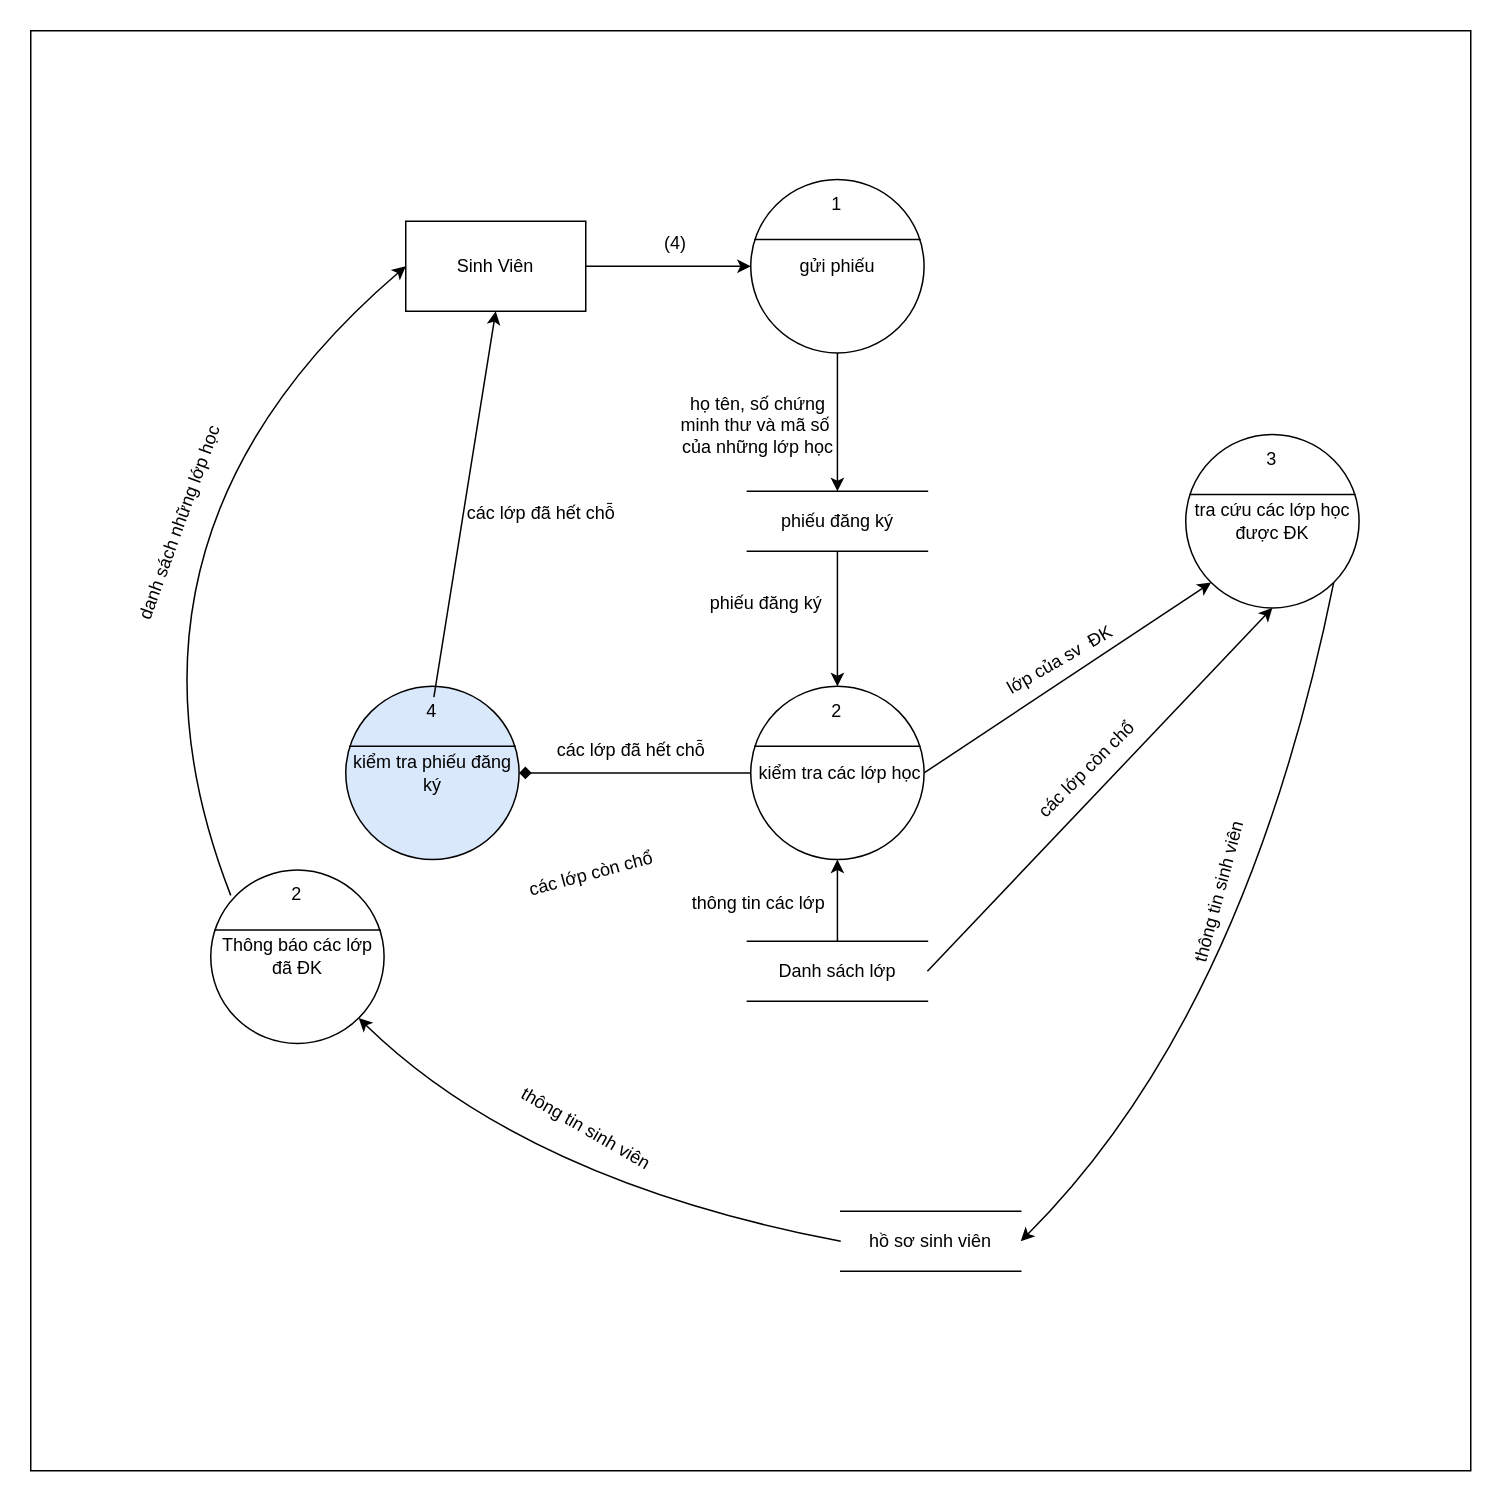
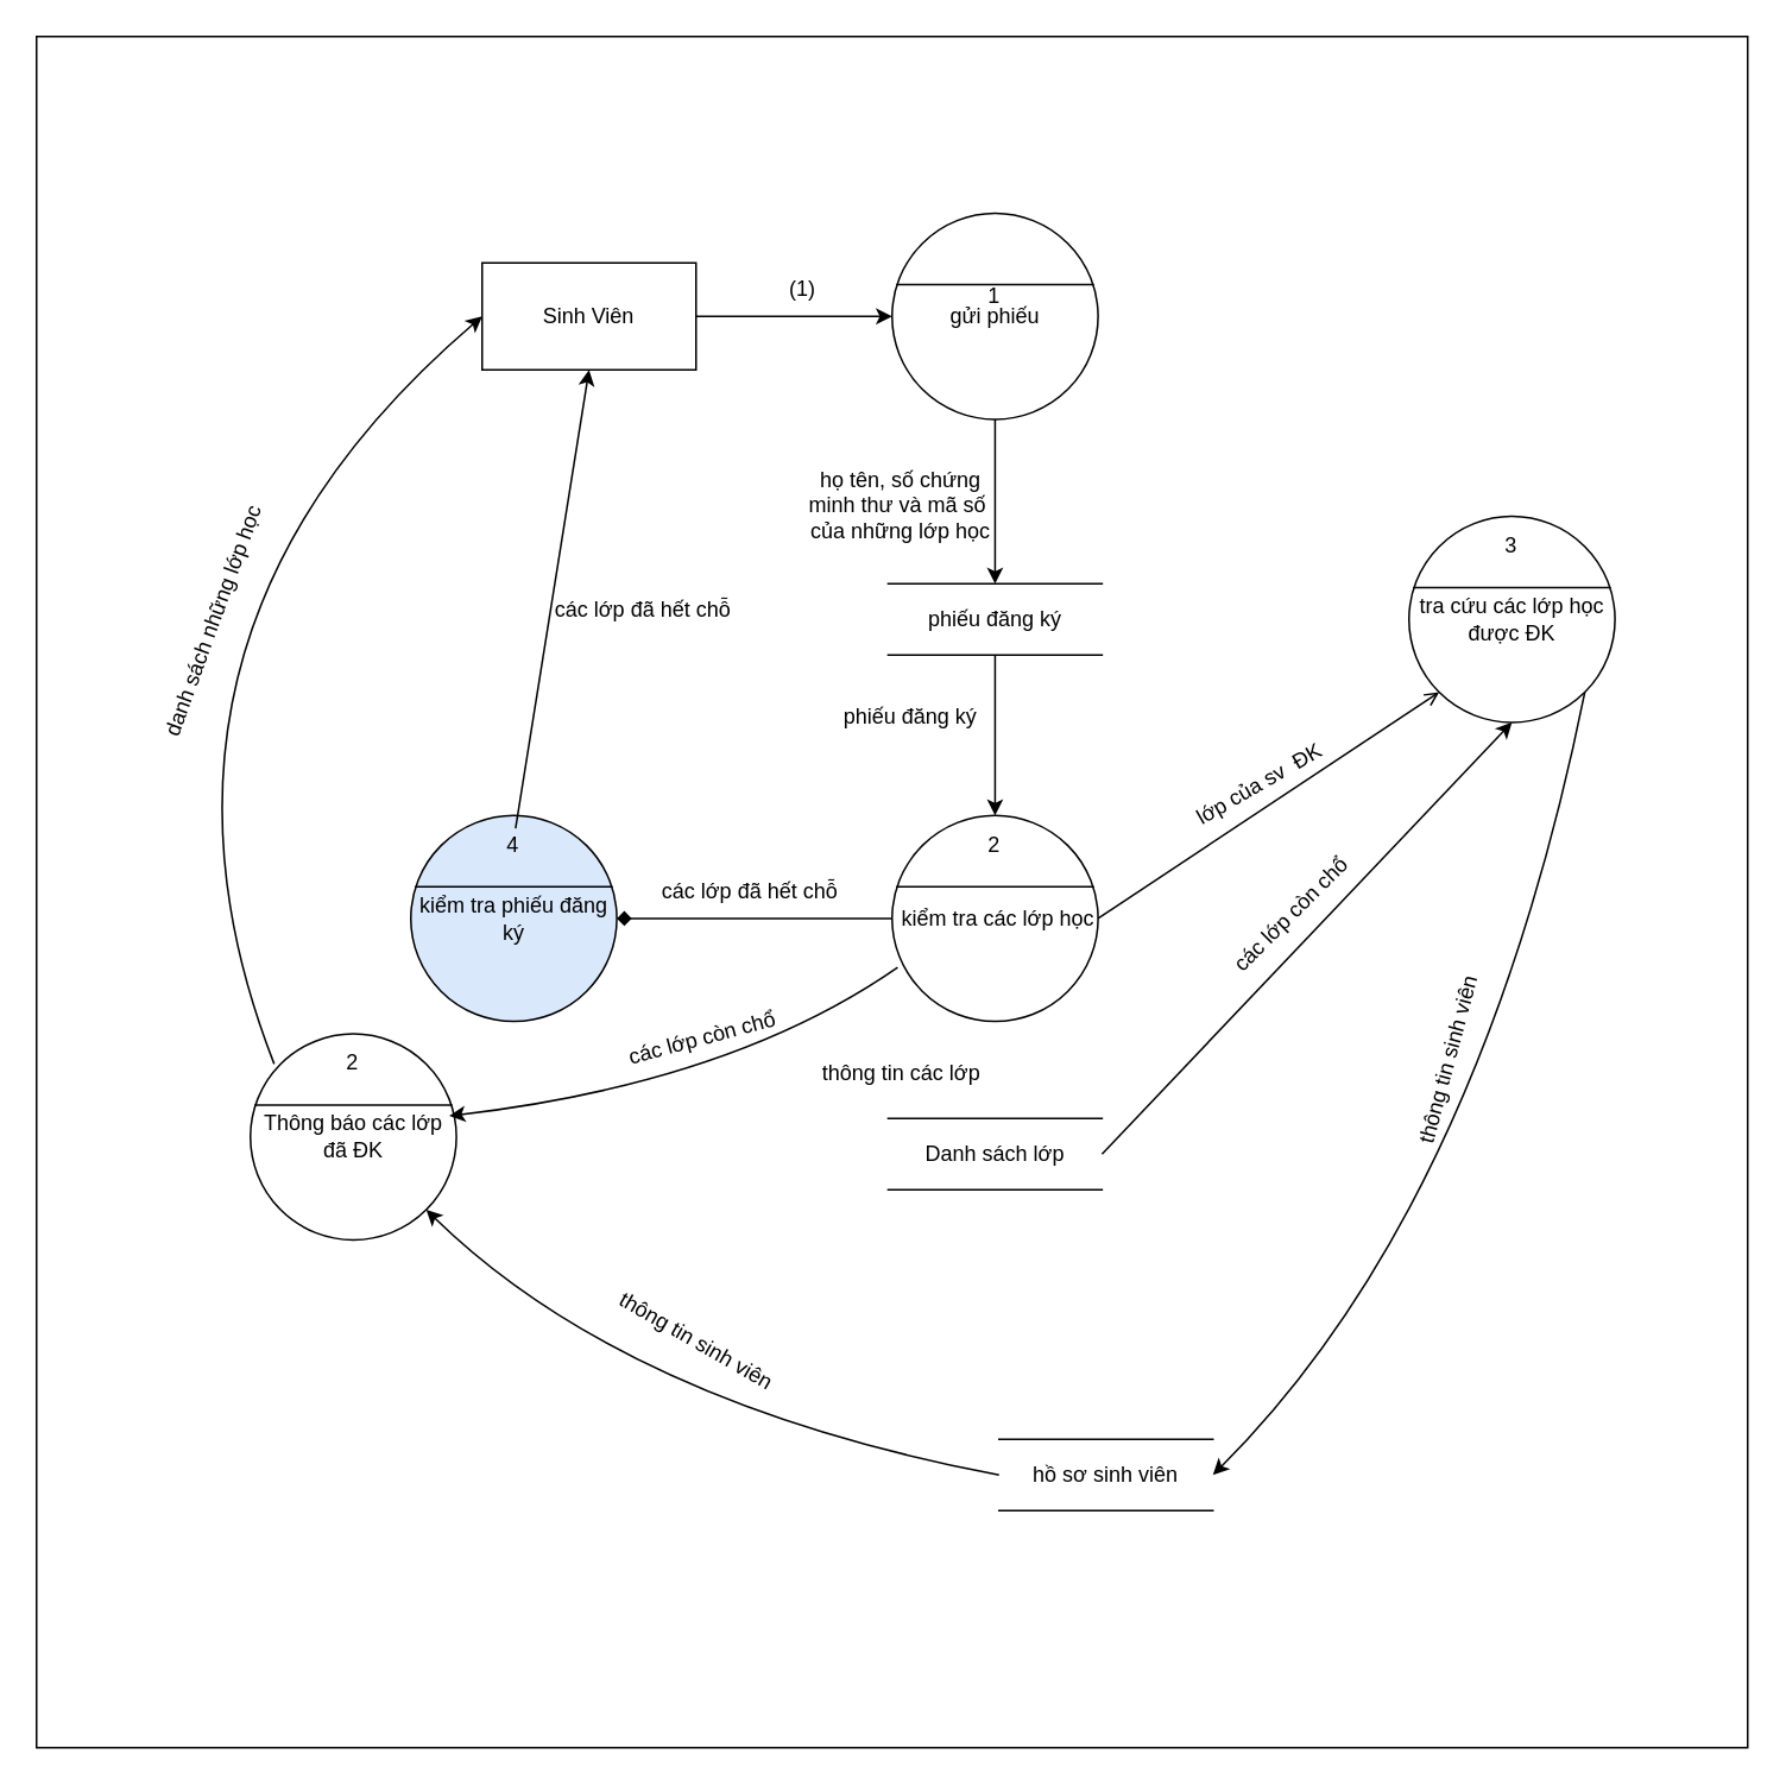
  <mxCell id="0" />
  <mxCell id="1" parent="0" />
  <mxCell id="2" value="" style="whiteSpace=wrap;html=1;aspect=fixed;" vertex="1" parent="1"><mxGeometry x="20" y="20" width="960" height="960" as="geometry" /></mxCell>
  <mxCell id="3" value="" style="group" parent="1" vertex="1" connectable="0"><mxGeometry x="500" y="119.22" width="115.556" height="115.556" as="geometry" /></mxCell>
  <mxCell id="4" value="gửi phiếu" style="ellipse;whiteSpace=wrap;html=1;aspect=fixed;" parent="3" vertex="1"><mxGeometry width="115.556" height="115.556" as="geometry" /></mxCell>
  <mxCell id="5" value="" style="endArrow=none;html=1;" parent="3" edge="1"><mxGeometry width="50" height="50" relative="1" as="geometry"><mxPoint x="2.28" y="40" as="sourcePoint" /><mxPoint x="113.28" y="40" as="targetPoint" /></mxGeometry></mxCell>
- <mxCell id="6" value="1" style="text;strokeColor=none;fillColor=none;align=center;verticalAlign=middle;spacingLeft=4;spacingRight=4;overflow=hidden;points=[[0,0.5],[1,0.5]];portConstraint=eastwest;rotatable=0;whiteSpace=wrap;html=1;" parent="3" vertex="1"><mxGeometry x="13.33" width="88.889" height="33.75" as="geometry" /></mxCell>
+ <mxCell id="6" value="1" style="text;strokeColor=none;fillColor=none;align=center;verticalAlign=middle;spacingLeft=4;spacingRight=4;overflow=hidden;points=[[0,0.5],[1,0.5]];portConstraint=eastwest;rotatable=0;whiteSpace=wrap;html=1;" parent="3" vertex="1"><mxGeometry x="13.33" y="30" width="88.889" height="33.75" as="geometry" /></mxCell>
  <mxCell id="7" style="edgeStyle=none;html=1;entryX=0;entryY=0.5;entryDx=0;entryDy=0;" parent="1" source="8" target="4" edge="1"><mxGeometry relative="1" as="geometry" /></mxCell>
  <mxCell id="8" value="Sinh Viên" style="rounded=0;whiteSpace=wrap;html=1;" parent="1" vertex="1"><mxGeometry x="270" y="147" width="120" height="60" as="geometry" /></mxCell>
  <mxCell id="9" style="edgeStyle=none;html=1;exitX=0.5;exitY=1;exitDx=0;exitDy=0;" parent="1" source="10" target="15" edge="1"><mxGeometry relative="1" as="geometry" /></mxCell>
  <mxCell id="10" value="phiếu đăng ký" style="shape=partialRectangle;whiteSpace=wrap;html=1;left=0;right=0;fillColor=none;" parent="1" vertex="1"><mxGeometry x="497.78" y="327" width="120" height="40" as="geometry" /></mxCell>
- <mxCell id="11" value="(4)" style="text;html=1;align=center;verticalAlign=middle;whiteSpace=wrap;rounded=0;" parent="1" vertex="1"><mxGeometry x="420" y="147" width="60" height="30" as="geometry" /></mxCell>
+ <mxCell id="11" value="(1)" style="text;html=1;align=center;verticalAlign=middle;whiteSpace=wrap;rounded=0;" parent="1" vertex="1"><mxGeometry x="420" y="147" width="60" height="30" as="geometry" /></mxCell>
  <mxCell id="12" value="" style="group" parent="1" vertex="1" connectable="0"><mxGeometry x="500" y="457" width="115.556" height="115.556" as="geometry" /></mxCell>
  <mxCell id="13" value="&amp;nbsp;kiểm tra các lớp học" style="ellipse;whiteSpace=wrap;html=1;aspect=fixed;" parent="12" vertex="1"><mxGeometry width="115.556" height="115.556" as="geometry" /></mxCell>
  <mxCell id="14" value="" style="endArrow=none;html=1;" parent="12" edge="1"><mxGeometry width="50" height="50" relative="1" as="geometry"><mxPoint x="2.28" y="40" as="sourcePoint" /><mxPoint x="113.28" y="40" as="targetPoint" /></mxGeometry></mxCell>
  <mxCell id="15" value="2" style="text;strokeColor=none;fillColor=none;align=center;verticalAlign=middle;spacingLeft=4;spacingRight=4;overflow=hidden;points=[[0,0.5],[1,0.5]];portConstraint=eastwest;rotatable=0;whiteSpace=wrap;html=1;" parent="12" vertex="1"><mxGeometry x="13.33" width="88.889" height="33.75" as="geometry" /></mxCell>
  <mxCell id="16" style="edgeStyle=none;html=1;exitX=1;exitY=0.5;exitDx=0;exitDy=0;entryX=0.5;entryY=1;entryDx=0;entryDy=0;" parent="1" source="18" target="20" edge="1"><mxGeometry relative="1" as="geometry" /></mxCell>
- <mxCell id="17" style="edgeStyle=none;html=1;exitX=0.5;exitY=0;exitDx=0;exitDy=0;entryX=0.5;entryY=1;entryDx=0;entryDy=0;" parent="1" source="18" target="13" edge="1"><mxGeometry relative="1" as="geometry" /></mxCell>
  <mxCell id="18" value="Danh sách lớp" style="shape=partialRectangle;whiteSpace=wrap;html=1;left=0;right=0;fillColor=none;" parent="1" vertex="1"><mxGeometry x="497.78" y="627" width="120" height="40" as="geometry" /></mxCell>
  <mxCell id="19" value="" style="group" parent="1" vertex="1" connectable="0"><mxGeometry x="790" y="289.22" width="115.556" height="115.556" as="geometry" /></mxCell>
  <mxCell id="20" value="tra cứu các lớp học được ĐK" style="ellipse;whiteSpace=wrap;html=1;aspect=fixed;" parent="19" vertex="1"><mxGeometry width="115.556" height="115.556" as="geometry" /></mxCell>
  <mxCell id="21" value="" style="endArrow=none;html=1;" parent="19" edge="1"><mxGeometry width="50" height="50" relative="1" as="geometry"><mxPoint x="2.28" y="40" as="sourcePoint" /><mxPoint x="113.28" y="40" as="targetPoint" /></mxGeometry></mxCell>
  <mxCell id="22" value="3" style="text;strokeColor=none;fillColor=none;align=center;verticalAlign=middle;spacingLeft=4;spacingRight=4;overflow=hidden;points=[[0,0.5],[1,0.5]];portConstraint=eastwest;rotatable=0;whiteSpace=wrap;html=1;" parent="19" vertex="1"><mxGeometry x="13.33" width="88.889" height="33.75" as="geometry" /></mxCell>
- <mxCell id="23" style="edgeStyle=none;html=1;exitX=1;exitY=0.5;exitDx=0;exitDy=0;entryX=0;entryY=1;entryDx=0;entryDy=0;" parent="1" source="13" target="20" edge="1"><mxGeometry relative="1" as="geometry" /></mxCell>
+ <mxCell id="23" style="edgeStyle=none;html=1;exitX=1;exitY=0.5;exitDx=0;exitDy=0;entryX=0;entryY=1;entryDx=0;entryDy=0;endArrow=open;" parent="1" source="13" target="20" edge="1"><mxGeometry relative="1" as="geometry" /></mxCell>
  <mxCell id="24" value="" style="group" parent="1" vertex="1" connectable="0"><mxGeometry x="230" y="457" width="115.556" height="115.556" as="geometry" /></mxCell>
  <mxCell id="25" value="kiểm tra phiếu đăng ký" style="ellipse;whiteSpace=wrap;html=1;aspect=fixed;fillColor=#dae8fc;" parent="24" vertex="1"><mxGeometry width="115.556" height="115.556" as="geometry" /></mxCell>
  <mxCell id="26" value="" style="endArrow=none;html=1;" parent="24" edge="1"><mxGeometry width="50" height="50" relative="1" as="geometry"><mxPoint x="2.28" y="40" as="sourcePoint" /><mxPoint x="113.28" y="40" as="targetPoint" /></mxGeometry></mxCell>
  <mxCell id="27" value="4" style="text;strokeColor=none;fillColor=none;align=center;verticalAlign=middle;spacingLeft=4;spacingRight=4;overflow=hidden;points=[[0,0.5],[1,0.5]];portConstraint=eastwest;rotatable=0;whiteSpace=wrap;html=1;" parent="24" vertex="1"><mxGeometry x="13.33" width="88.889" height="33.75" as="geometry" /></mxCell>
  <mxCell id="28" style="edgeStyle=none;html=1;exitX=0;exitY=0.5;exitDx=0;exitDy=0;entryX=1;entryY=0.5;entryDx=0;entryDy=0;endArrow=diamond;" parent="1" source="13" target="25" edge="1"><mxGeometry relative="1" as="geometry" /></mxCell>
  <mxCell id="29" style="edgeStyle=none;html=1;exitX=0.511;exitY=0.216;exitDx=0;exitDy=0;entryX=0.5;entryY=1;entryDx=0;entryDy=0;exitPerimeter=0;" parent="1" source="27" target="8" edge="1"><mxGeometry relative="1" as="geometry" /></mxCell>
  <mxCell id="30" value="hồ sơ sinh viên" style="shape=partialRectangle;whiteSpace=wrap;html=1;left=0;right=0;fillColor=none;" parent="1" vertex="1"><mxGeometry x="560" y="807" width="120" height="40" as="geometry" /></mxCell>
  <mxCell id="31" value="" style="curved=1;endArrow=classic;html=1;entryX=1;entryY=0.5;entryDx=0;entryDy=0;exitX=1;exitY=1;exitDx=0;exitDy=0;" parent="1" source="20" target="30" edge="1"><mxGeometry width="50" height="50" relative="1" as="geometry"><mxPoint x="810" y="797" as="sourcePoint" /><mxPoint x="900" y="497" as="targetPoint" /><Array as="points"><mxPoint x="830" y="677" /></Array></mxGeometry></mxCell>
  <mxCell id="32" value="" style="curved=1;endArrow=classic;html=1;exitX=0;exitY=0.5;exitDx=0;exitDy=0;entryX=1;entryY=1;entryDx=0;entryDy=0;" parent="1" source="30" target="42" edge="1"><mxGeometry width="50" height="50" relative="1" as="geometry"><mxPoint x="300" y="787" as="sourcePoint" /><mxPoint x="260" y="677" as="targetPoint" /><Array as="points"><mxPoint x="350" y="787" /></Array></mxGeometry></mxCell>
  <mxCell id="33" value="" style="edgeStyle=none;html=1;exitX=0.5;exitY=1;exitDx=0;exitDy=0;entryX=0.5;entryY=0;entryDx=0;entryDy=0;" parent="1" source="4" target="10" edge="1"><mxGeometry relative="1" as="geometry"><mxPoint x="558" y="235" as="sourcePoint" /><mxPoint x="558" y="327" as="targetPoint" /></mxGeometry></mxCell>
  <mxCell id="34" value="&lt;div&gt;&lt;font color=&quot;#000000&quot;&gt;họ tên, số chứng minh thư và mã số&amp;nbsp;&lt;/font&gt;&lt;/div&gt;&lt;div&gt;&lt;font color=&quot;#000000&quot;&gt;của những lớp học&lt;/font&gt;&lt;/div&gt;" style="text;html=1;align=center;verticalAlign=middle;whiteSpace=wrap;rounded=0;" parent="1" vertex="1"><mxGeometry x="450" y="257" width="110" height="52.22" as="geometry" /></mxCell>
  <mxCell id="35" value="phiếu đăng ký" style="text;html=1;align=center;verticalAlign=middle;resizable=0;points=[];autosize=1;strokeColor=none;fillColor=none;" parent="1" vertex="1"><mxGeometry x="460" y="387" width="100" height="30" as="geometry" /></mxCell>
  <mxCell id="36" value="lớp của sv&amp;nbsp; ĐK" style="text;html=1;align=center;verticalAlign=middle;resizable=0;points=[];autosize=1;strokeColor=none;fillColor=none;rotation=-30;" parent="1" vertex="1"><mxGeometry x="656" y="425" width="100" height="30" as="geometry" /></mxCell>
  <mxCell id="37" value="các lớp còn chổ&amp;nbsp;" style="text;html=1;align=center;verticalAlign=middle;resizable=0;points=[];autosize=1;strokeColor=none;fillColor=none;rotation=-45;" parent="1" vertex="1"><mxGeometry x="670" y="497" width="110" height="30" as="geometry" /></mxCell>
  <mxCell id="38" value="thông tin các lớp" style="text;html=1;align=center;verticalAlign=middle;resizable=0;points=[];autosize=1;strokeColor=none;fillColor=none;" parent="1" vertex="1"><mxGeometry x="450" y="587" width="110" height="30" as="geometry" /></mxCell>
  <mxCell id="39" value="các lớp đã hết chỗ" style="text;html=1;align=center;verticalAlign=middle;resizable=0;points=[];autosize=1;strokeColor=none;fillColor=none;" parent="1" vertex="1"><mxGeometry x="360" y="485" width="120" height="30" as="geometry" /></mxCell>
  <mxCell id="40" value="thông tin sinh viên" style="text;html=1;align=center;verticalAlign=middle;resizable=0;points=[];autosize=1;strokeColor=none;fillColor=none;rotation=-75;" parent="1" vertex="1"><mxGeometry x="752" y="579.56" width="120" height="30" as="geometry" /></mxCell>
  <mxCell id="41" value="" style="group" parent="1" vertex="1" connectable="0"><mxGeometry x="140" y="579.56" width="115.556" height="115.556" as="geometry" /></mxCell>
  <mxCell id="42" value="Thông báo các lớp đã ĐK" style="ellipse;whiteSpace=wrap;html=1;aspect=fixed;" parent="41" vertex="1"><mxGeometry width="115.556" height="115.556" as="geometry" /></mxCell>
  <mxCell id="43" value="" style="endArrow=none;html=1;" parent="41" edge="1"><mxGeometry width="50" height="50" relative="1" as="geometry"><mxPoint x="2.28" y="40" as="sourcePoint" /><mxPoint x="113.28" y="40" as="targetPoint" /></mxGeometry></mxCell>
  <mxCell id="44" value="2" style="text;strokeColor=none;fillColor=none;align=center;verticalAlign=middle;spacingLeft=4;spacingRight=4;overflow=hidden;points=[[0,0.5],[1,0.5]];portConstraint=eastwest;rotatable=0;whiteSpace=wrap;html=1;" parent="41" vertex="1"><mxGeometry x="13.33" width="88.889" height="33.75" as="geometry" /></mxCell>
  <mxCell id="45" value="các lớp đã hết chỗ" style="text;html=1;align=center;verticalAlign=middle;resizable=0;points=[];autosize=1;strokeColor=none;fillColor=none;" parent="1" vertex="1"><mxGeometry x="300" y="327" width="120" height="30" as="geometry" /></mxCell>
  <mxCell id="46" value="thông tin sinh viên" style="text;html=1;align=center;verticalAlign=middle;resizable=0;points=[];autosize=1;strokeColor=none;fillColor=none;rotation=30;" parent="1" vertex="1"><mxGeometry x="330" y="737" width="120" height="30" as="geometry" /></mxCell>
  <mxCell id="47" value="" style="curved=1;endArrow=classic;html=1;exitX=0;exitY=0.5;exitDx=0;exitDy=0;entryX=0;entryY=0.5;entryDx=0;entryDy=0;" parent="1" source="44" target="8" edge="1"><mxGeometry width="50" height="50" relative="1" as="geometry"><mxPoint x="60" y="407" as="sourcePoint" /><mxPoint x="110" y="357" as="targetPoint" /><Array as="points"><mxPoint x="60" y="357" /></Array></mxGeometry></mxCell>
+ <mxCell id="48" value="" style="curved=1;endArrow=classic;html=1;entryX=0.965;entryY=0.398;entryDx=0;entryDy=0;entryPerimeter=0;exitX=0.027;exitY=0.738;exitDx=0;exitDy=0;exitPerimeter=0;" parent="1" source="13" target="42" edge="1"><mxGeometry width="50" height="50" relative="1" as="geometry"><mxPoint x="370" y="547" as="sourcePoint" /><mxPoint x="530" y="487" as="targetPoint" /><Array as="points"><mxPoint x="410" y="607" /></Array></mxGeometry></mxCell>
  <mxCell id="49" value="các lớp còn chổ&amp;nbsp;" style="text;html=1;align=center;verticalAlign=middle;resizable=0;points=[];autosize=1;strokeColor=none;fillColor=none;rotation=-15;" parent="1" vertex="1"><mxGeometry x="340" y="567" width="110" height="30" as="geometry" /></mxCell>
  <mxCell id="50" value="danh sách những lớp học&amp;nbsp;" style="text;html=1;align=center;verticalAlign=middle;resizable=0;points=[];autosize=1;strokeColor=none;fillColor=none;rotation=-70;" parent="1" vertex="1"><mxGeometry x="40" y="332" width="160" height="30" as="geometry" /></mxCell>
